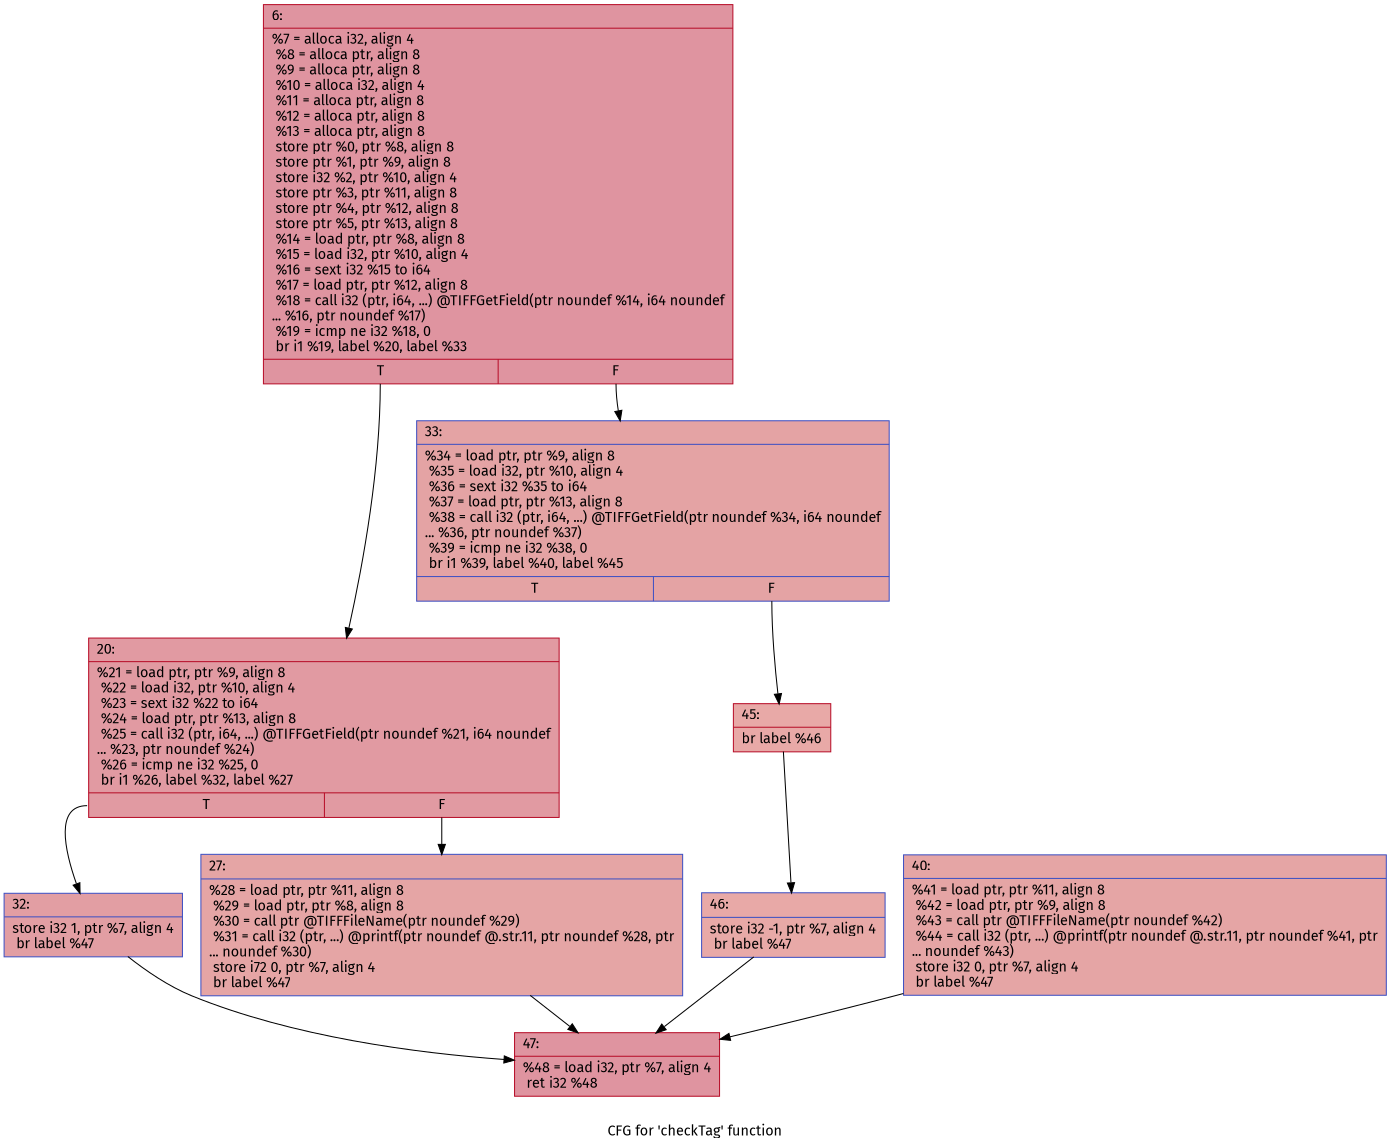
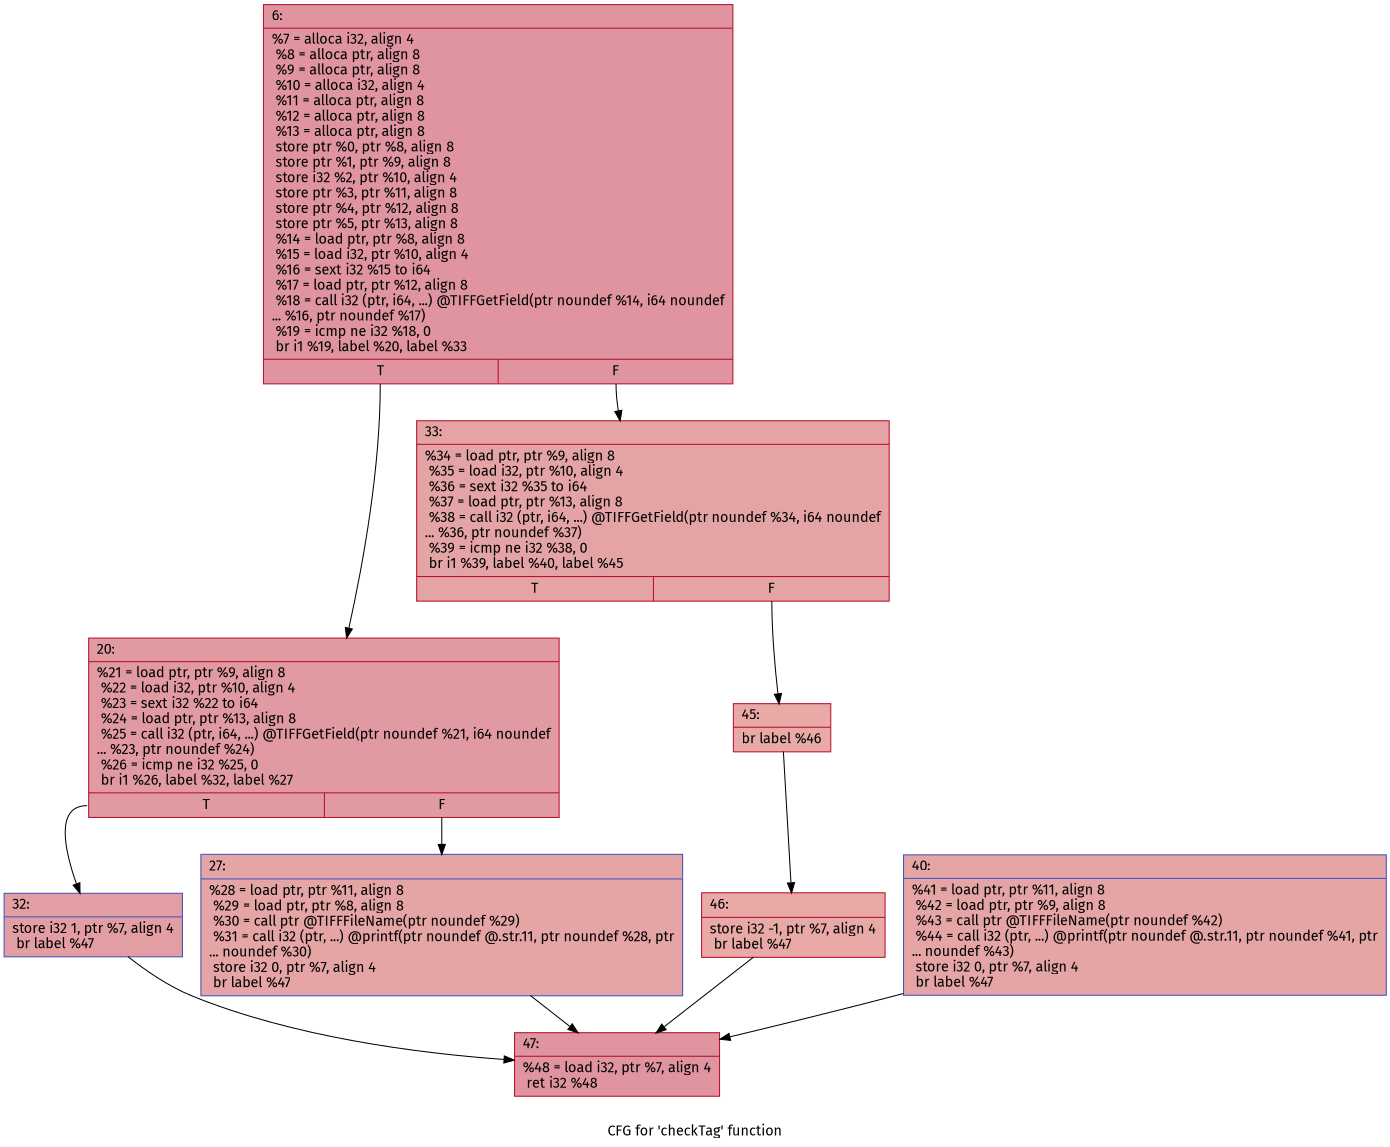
  digraph {
    fontname="Fira Sans"
    label="CFG for 'checkTag' function"
    node [color="#3d50c3ff" fillcolor="#b70d2870" fontname="Fira Sans" shape=record style=filled]
    edge [fontname="Fira Sans"]
    n1 [color="#b70d28ff" label="{6:\l|  %7 = alloca i32, align 4\l  %8 = alloca ptr, align 8\l  %9 = alloca ptr, align 8\l  %10 = alloca i32, align 4\l  %11 = alloca ptr, align 8\l  %12 = alloca ptr, align 8\l  %13 = alloca ptr, align 8\l  store ptr %0, ptr %8, align 8\l  store ptr %1, ptr %9, align 8\l  store i32 %2, ptr %10, align 4\l  store ptr %3, ptr %11, align 8\l  store ptr %4, ptr %12, align 8\l  store ptr %5, ptr %13, align 8\l  %14 = load ptr, ptr %8, align 8\l  %15 = load i32, ptr %10, align 4\l  %16 = sext i32 %15 to i64\l  %17 = load ptr, ptr %12, align 8\l  %18 = call i32 (ptr, i64, ...) @TIFFGetField(ptr noundef %14, i64 noundef\l... %16, ptr noundef %17)\l  %19 = icmp ne i32 %18, 0\l  br i1 %19, label %20, label %33\l|{<s0>T|<s1>F}}"]
    n2 [color="#b70d28ff" fillcolor="#bb1b2c70" label="{20:\l|  %21 = load ptr, ptr %9, align 8\l  %22 = load i32, ptr %10, align 4\l  %23 = sext i32 %22 to i64\l  %24 = load ptr, ptr %13, align 8\l  %25 = call i32 (ptr, i64, ...) @TIFFGetField(ptr noundef %21, i64 noundef\l... %23, ptr noundef %24)\l  %26 = icmp ne i32 %25, 0\l  br i1 %26, label %32, label %27\l|{<s0>T|<s1>F}}"]
-   n3 [fillcolor="#c32e3170" label="{33:\l|  %34 = load ptr, ptr %9, align 8\l  %35 = load i32, ptr %10, align 4\l  %36 = sext i32 %35 to i64\l  %37 = load ptr, ptr %13, align 8\l  %38 = call i32 (ptr, i64, ...) @TIFFGetField(ptr noundef %34, i64 noundef\l... %36, ptr noundef %37)\l  %39 = icmp ne i32 %38, 0\l  br i1 %39, label %40, label %45\l|{<s0>T|<s1>F}}"]
+   n3 [color="#b70d28ff" fillcolor="#c32e3170" label="{33:\l|  %34 = load ptr, ptr %9, align 8\l  %35 = load i32, ptr %10, align 4\l  %36 = sext i32 %35 to i64\l  %37 = load ptr, ptr %13, align 8\l  %38 = call i32 (ptr, i64, ...) @TIFFGetField(ptr noundef %34, i64 noundef\l... %36, ptr noundef %37)\l  %39 = icmp ne i32 %38, 0\l  br i1 %39, label %40, label %45\l|{<s0>T|<s1>F}}"]
    n4 [fillcolor="#be242e70" label="{32:\l|  store i32 1, ptr %7, align 4\l  br label %47\l}"]
-   n5 [fillcolor="#c5333470" label="{27:\l|  %28 = load ptr, ptr %11, align 8\l  %29 = load ptr, ptr %8, align 8\l  %30 = call ptr @TIFFFileName(ptr noundef %29)\l  %31 = call i32 (ptr, ...) @printf(ptr noundef @.str.11, ptr noundef %28, ptr\l... noundef %30)\l  store i72 0, ptr %7, align 4\l  br label %47\l}"]
+   n5 [fillcolor="#c5333470" label="{27:\l|  %28 = load ptr, ptr %11, align 8\l  %29 = load ptr, ptr %8, align 8\l  %30 = call ptr @TIFFFileName(ptr noundef %29)\l  %31 = call i32 (ptr, ...) @printf(ptr noundef @.str.11, ptr noundef %28, ptr\l... noundef %30)\l  store i32 0, ptr %7, align 4\l  br label %47\l}"]
    n6 [color="#b70d28ff" fillcolor="#ca3b3770" label="{45:\l|  br label %46\l}"]
    n7 [color="#b70d28ff" label="{47:\l|  %48 = load i32, ptr %7, align 4\l  ret i32 %48\l}"]
    n8 [fillcolor="#c5333470" label="{40:\l|  %41 = load ptr, ptr %11, align 8\l  %42 = load ptr, ptr %9, align 8\l  %43 = call ptr @TIFFFileName(ptr noundef %42)\l  %44 = call i32 (ptr, ...) @printf(ptr noundef @.str.11, ptr noundef %41, ptr\l... noundef %43)\l  store i32 0, ptr %7, align 4\l  br label %47\l}"]
-   n9 [fillcolor="#ca3b3770" label="{46:\l|  store i32 -1, ptr %7, align 4\l  br label %47\l}"]
+   n9 [color="#b70d28ff" fillcolor="#ca3b3770" label="{46:\l|  store i32 -1, ptr %7, align 4\l  br label %47\l}"]
    n1 -> n2 [tailport=s0]
    n1 -> n3 [tailport=s1]
    n2 -> n4 [tailport=s0]
    n2 -> n5 [tailport=s1]
    n3 -> n6 [tailport=s1]
    n4 -> n7
    n5 -> n7
    n6 -> n9
    n8 -> n7
    n9 -> n7
  }
